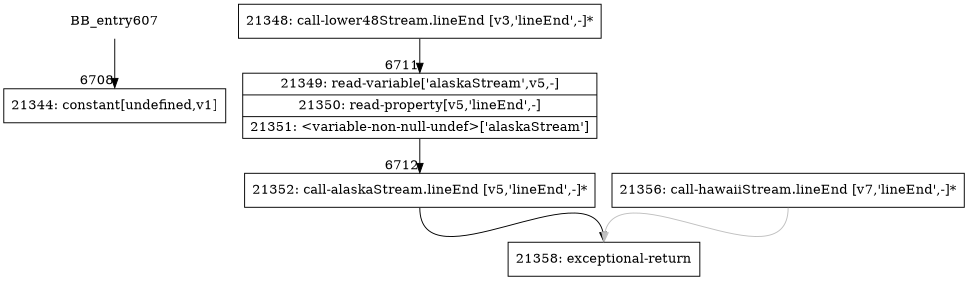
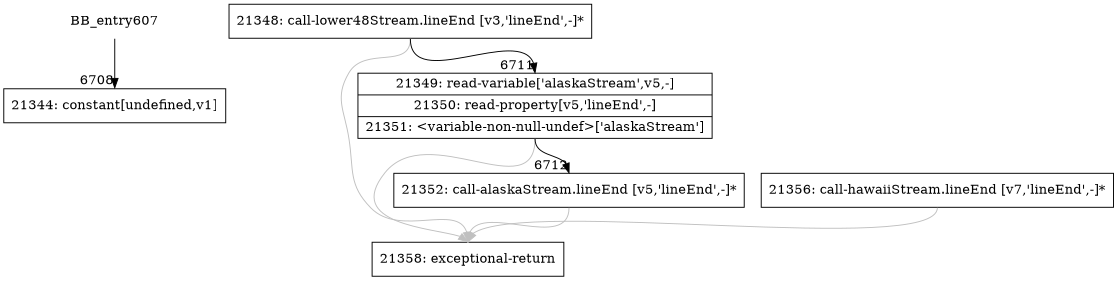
  digraph {
    rankdir=TD
    node [shape=record]
    edge [headport=n tailport=s color=gray]
    n1 [label=BB_entry607 shape=none]
    n2 [label="{21344: constant[undefined,v1]}"]
    n3 [label="{21348: call-lower48Stream.lineEnd [v3,'lineEnd',-]*}"]
    n4 [label="{21358: exceptional-return}"]
    n5 [label="{21349: read-variable['alaskaStream',v5,-]|21350: read-property[v5,'lineEnd',-]|21351: \<variable-non-null-undef\>['alaskaStream']}"]
    n6 [label="{21352: call-alaskaStream.lineEnd [v5,'lineEnd',-]*}"]
    n7 [label="{21356: call-hawaiiStream.lineEnd [v7,'lineEnd',-]*}"]
    n1 -> n2 [headlabel="    6708" color=""]
+   n3 -> n4
    n3 -> n5 [headlabel="      6711" color=""]
+   n5 -> n4
    n5 -> n6 [headlabel="      6712" color=""]
-   n6 -> n4 [color=black]
+   n6 -> n4
    n7 -> n4
  }
